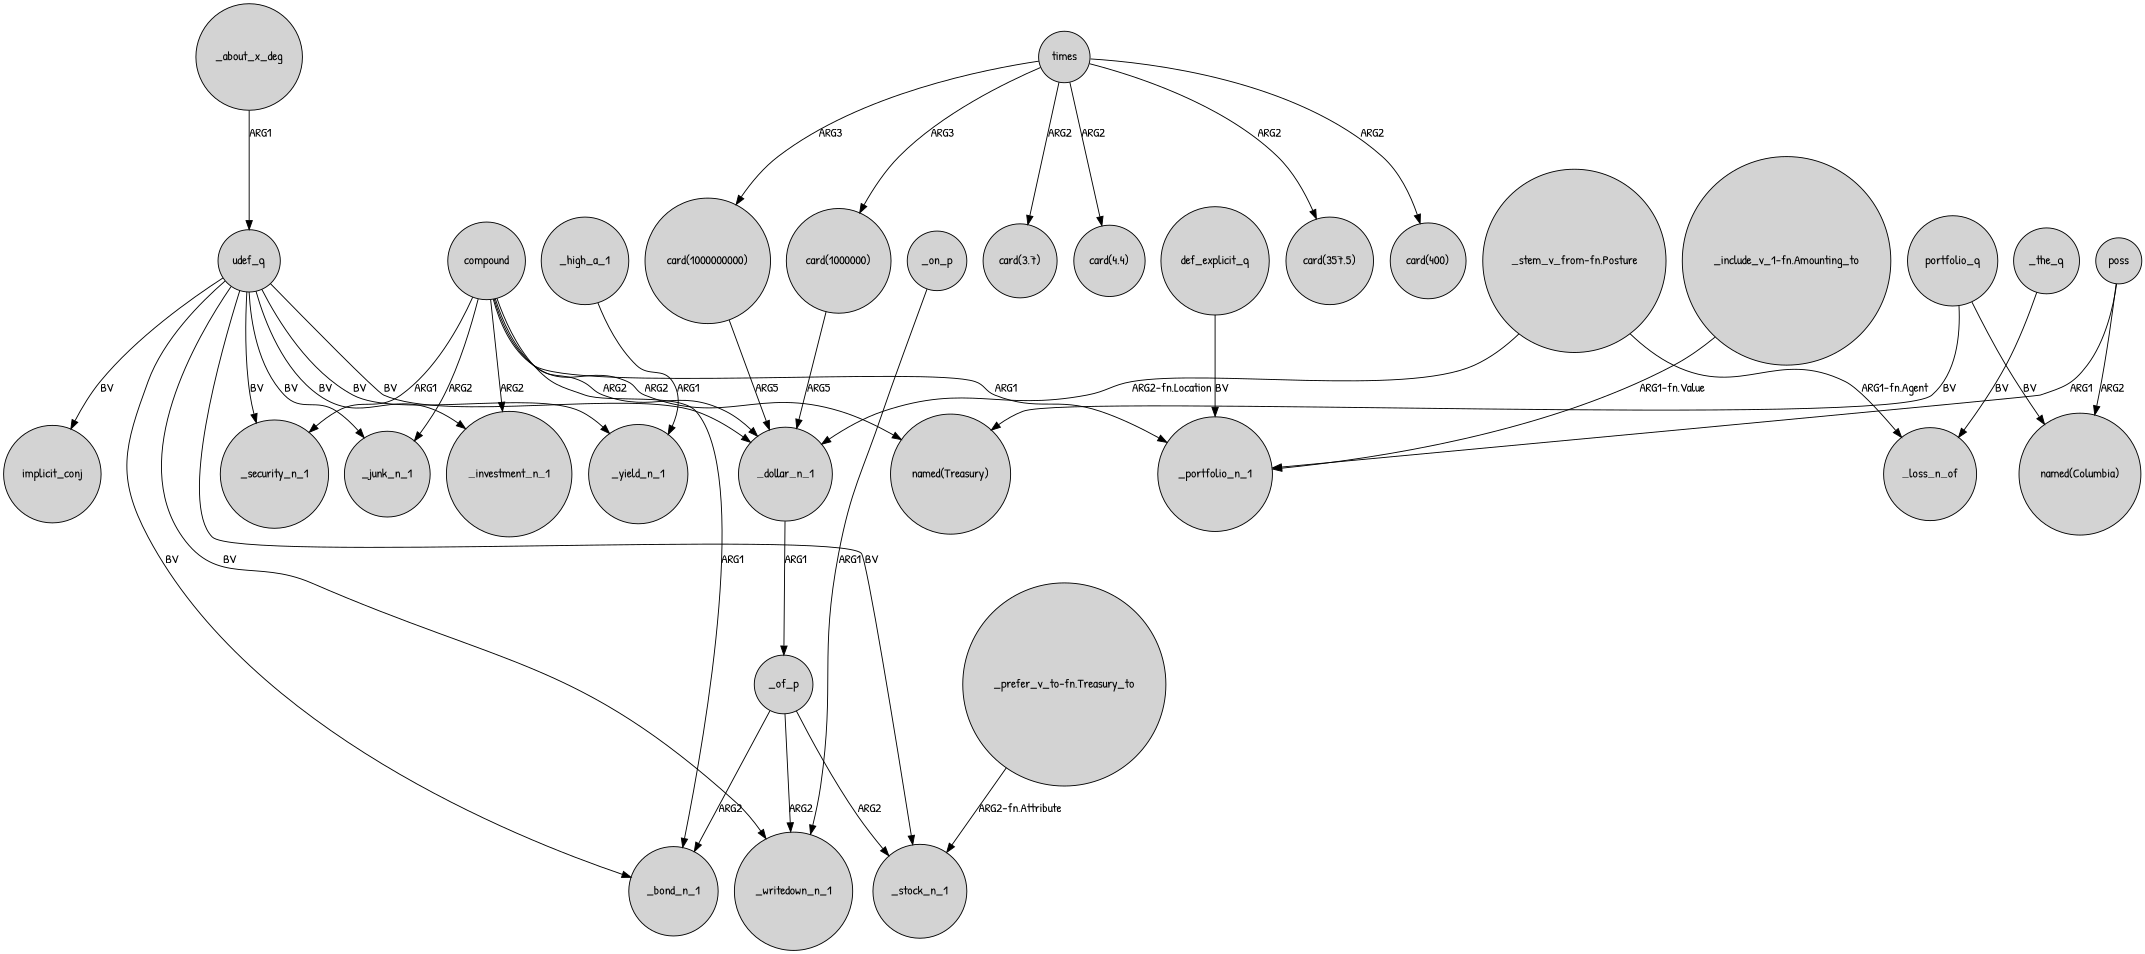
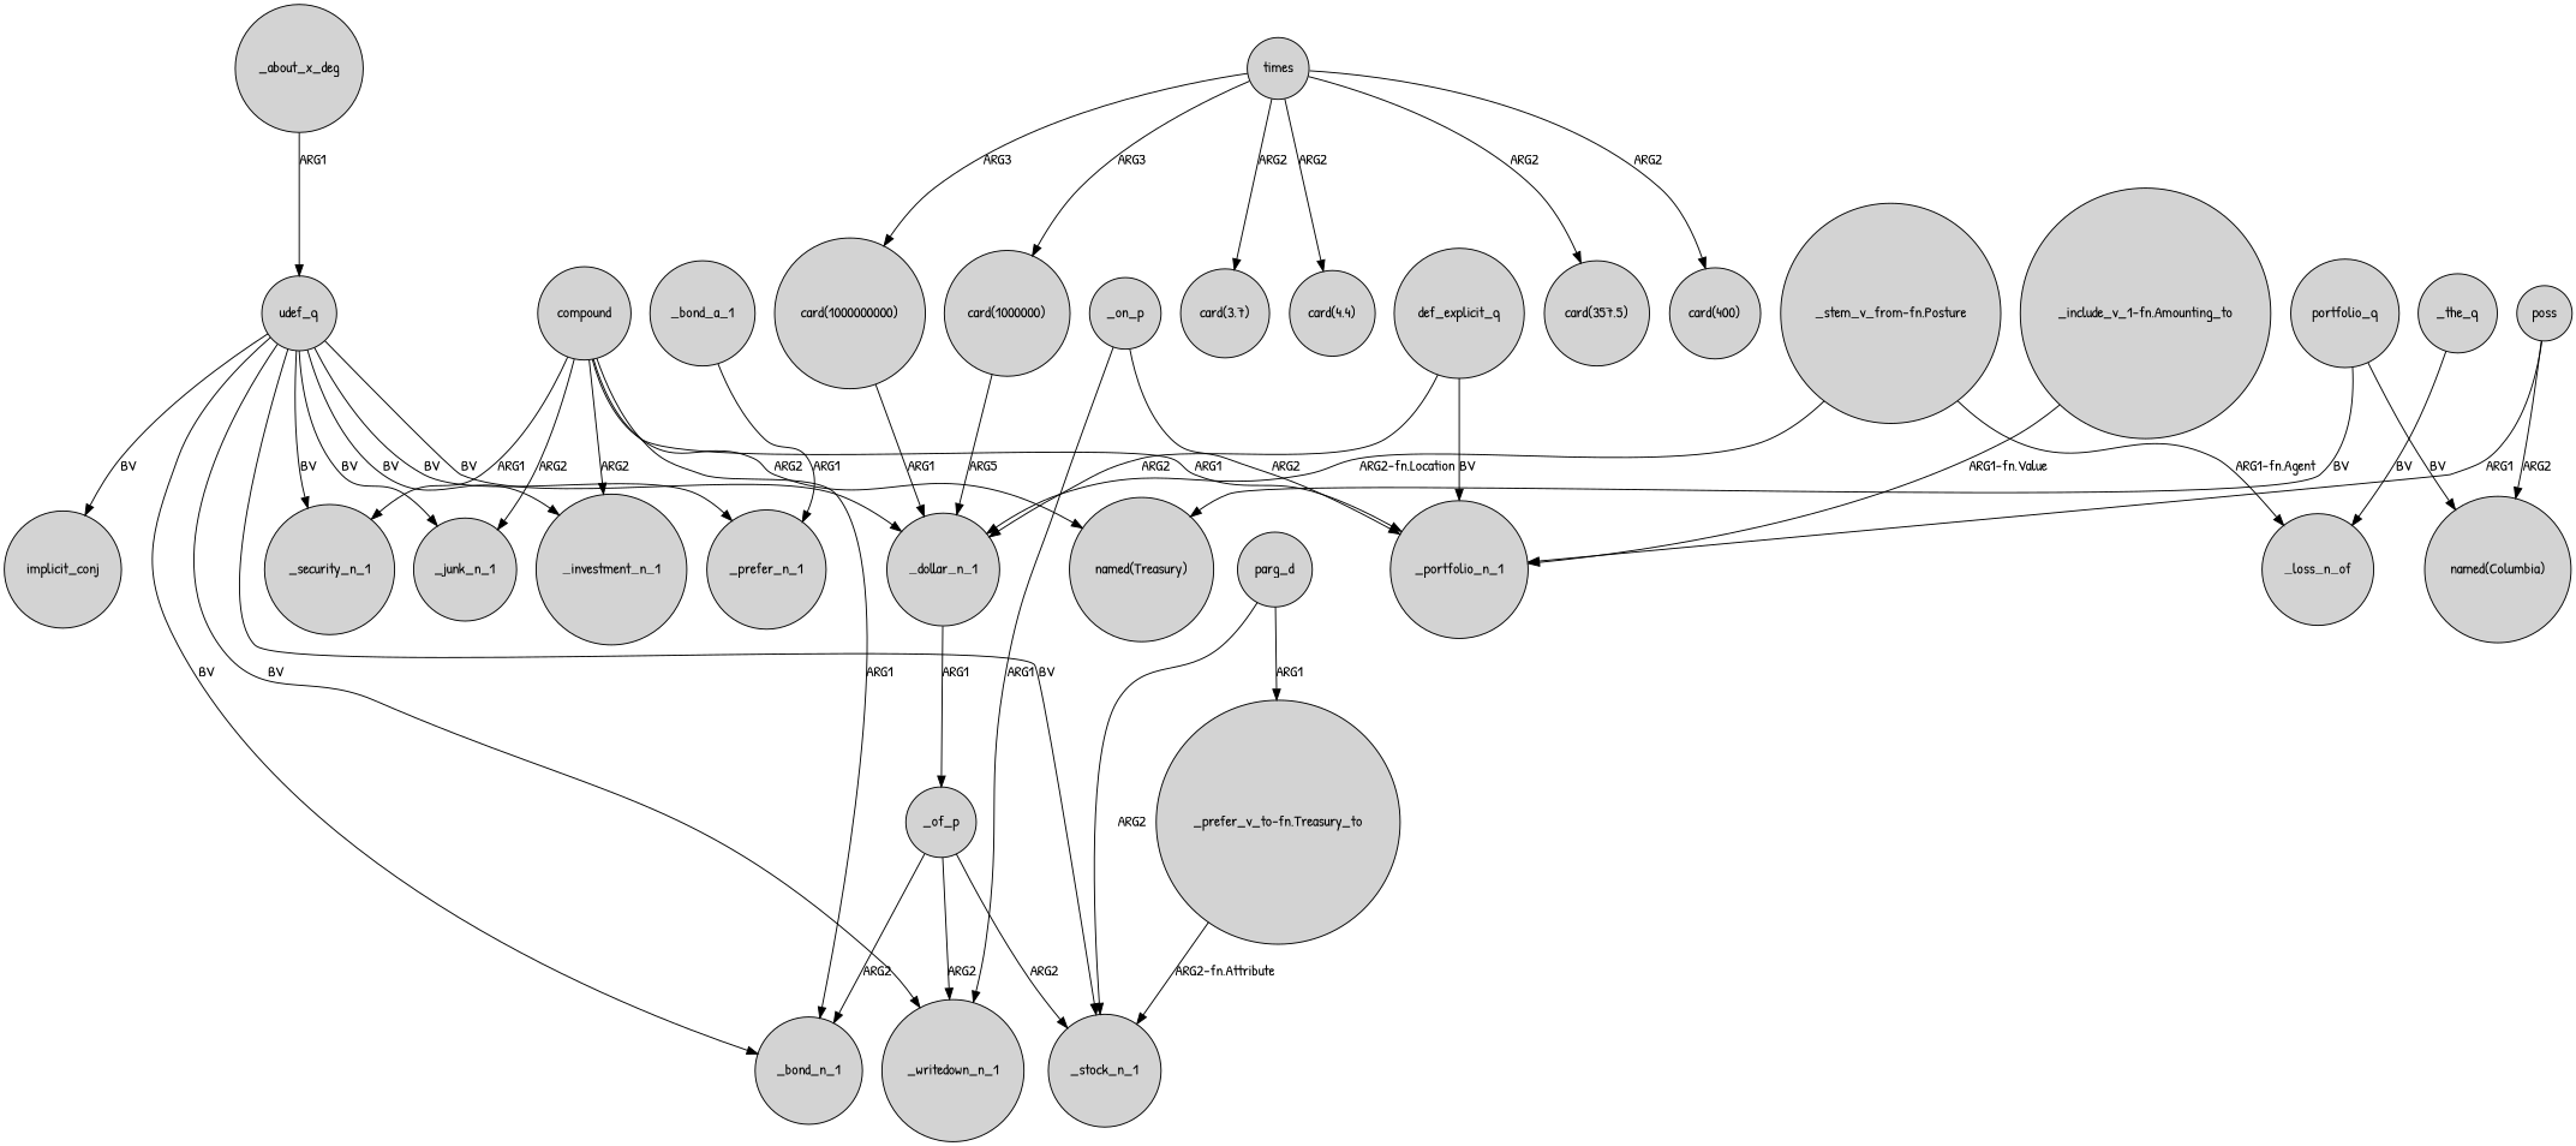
  digraph {
    fontname="Patrick Hand"
    node [fontname="Patrick Hand" shape=circle style=filled]
    edge [fontname="Patrick Hand"]
    _of_p
    _bond_n_1
    _writedown_n_1
    _stock_n_1
    _dollar_n_1
    "card(1000000000)"
    _on_p
    _portfolio_n_1
    times
    "card(400)"
    "card(1000000)"
    "card(3.7)"
    "card(4.4)"
    "card(357.5)"
    udef_q
    _investment_n_1
-   _yield_n_1
+   _yield_n_1 [label=_prefer_n_1]
    implicit_conj
    _junk_n_1
    _security_n_1
    compound
    "named(Treasury)"
    _the_q
    _loss_n_of
    "_include_v_1-fn.Amounting_to"
    poss
    "named(Columbia)"
+   parg_d
    n29 [label="_prefer_v_to-fn.Treasury_to"]
    _about_x_deg
    n31 [label=portfolio_q]
-   _high_a_1
+   _high_a_1 [label=_bond_a_1]
    "_stem_v_from-fn.Posture"
    def_explicit_q
    _of_p -> _bond_n_1 [label=ARG2]
    _of_p -> _writedown_n_1 [label=ARG2]
    _of_p -> _stock_n_1 [label=ARG2]
    _dollar_n_1 -> _of_p [label=ARG1]
-   "card(1000000000)" -> _dollar_n_1 [label=ARG5]
+   "card(1000000000)" -> _dollar_n_1 [label=ARG1]
    _on_p -> _writedown_n_1 [label=ARG1]
+   _on_p -> _portfolio_n_1 [label=ARG2]
    times -> "card(1000000000)" [label=ARG3]
    times -> "card(400)" [label=ARG2]
    times -> "card(1000000)" [label=ARG3]
    times -> "card(3.7)" [label=ARG2]
    times -> "card(4.4)" [label=ARG2]
    times -> "card(357.5)" [label=ARG2]
    "card(1000000)" -> _dollar_n_1 [label=ARG5]
    udef_q -> _bond_n_1 [label=BV]
    udef_q -> _writedown_n_1 [label=BV]
    udef_q -> _stock_n_1 [label=BV]
    udef_q -> _dollar_n_1 [label=BV]
    udef_q -> _investment_n_1 [label=BV]
    udef_q -> _yield_n_1 [label=BV]
    udef_q -> implicit_conj [label=BV]
    udef_q -> _junk_n_1 [label=BV]
    udef_q -> _security_n_1 [label=BV]
    compound -> _bond_n_1 [label=ARG1]
-   compound -> _dollar_n_1 [label=ARG2]
+   def_explicit_q -> _dollar_n_1 [label=ARG2]
    compound -> _portfolio_n_1 [label=ARG1]
    compound -> _investment_n_1 [label=ARG2]
    compound -> _junk_n_1 [label=ARG2]
    compound -> _security_n_1 [label=ARG1]
    compound -> "named(Treasury)" [label=ARG2]
    _the_q -> _loss_n_of [label=BV]
    "_include_v_1-fn.Amounting_to" -> _portfolio_n_1 [label="ARG1-fn.Value"]
    poss -> _portfolio_n_1 [label=ARG1]
    poss -> "named(Columbia)" [label=ARG2]
+   parg_d -> _stock_n_1 [label=ARG2]
+   parg_d -> n29 [label=ARG1]
    n29 -> _stock_n_1 [label="ARG2-fn.Attribute"]
    _about_x_deg -> udef_q [label=ARG1]
    n31 -> "named(Treasury)" [label=BV]
    n31 -> "named(Columbia)" [label=BV]
    _high_a_1 -> _yield_n_1 [label=ARG1]
    "_stem_v_from-fn.Posture" -> _dollar_n_1 [label="ARG2-fn.Location"]
    "_stem_v_from-fn.Posture" -> _loss_n_of [label="ARG1-fn.Agent"]
    def_explicit_q -> _portfolio_n_1 [label=BV]
  }
